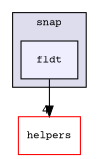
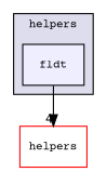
  digraph {
    compound=true
    fontname="Courier Prime"
    node [fontname="Courier Prime" fontsize=10 shape=box style=filled]
    n1 [fillcolor="#eeeeff" label=fldt pencolor=black]
    n2 [color=red fillcolor=white label=helpers]
    subgraph cluster_1 {
      bgcolor="#ddddee"
      fontsize=10
-     label=snap
+     label=helpers
      pencolor=black
      n1
    }
    n1 -> n2 [headlabel=4 labeldistance=1.5 labelfontname=Helvetica labelfontsize=10 fontname="Courier Prime"]
  }
